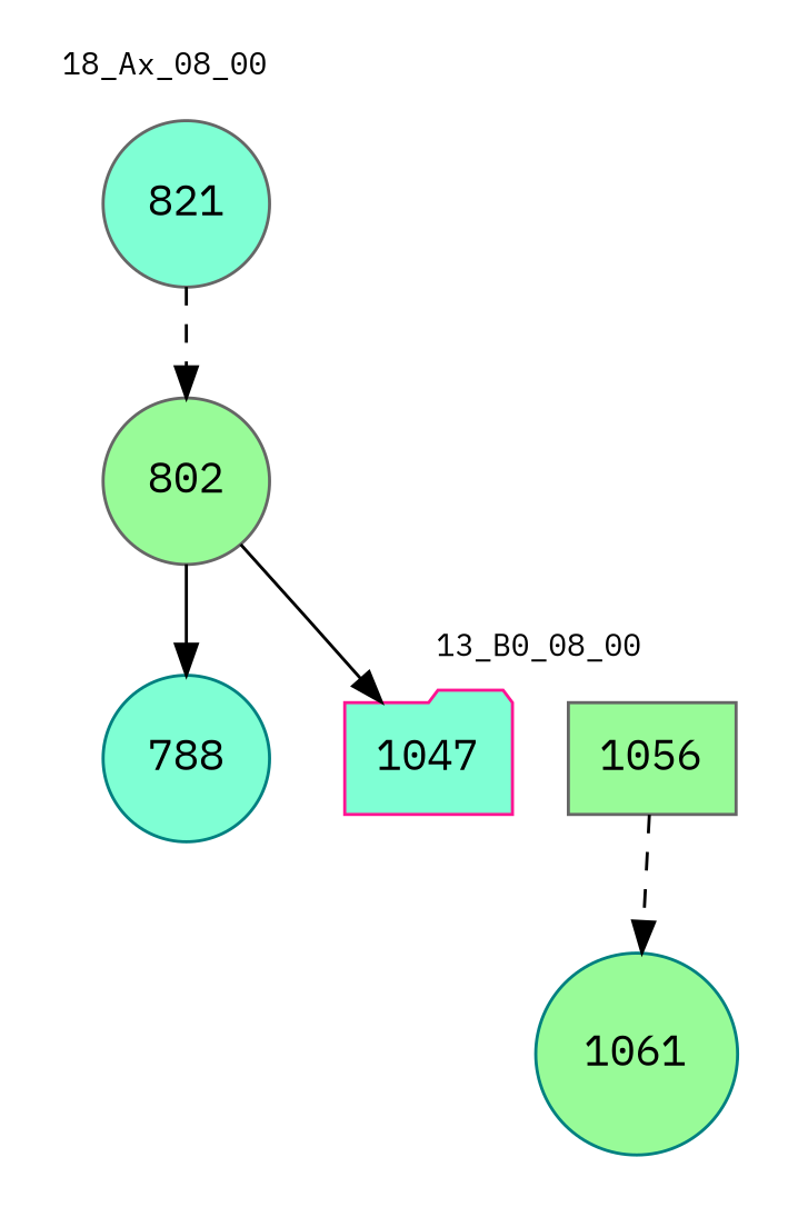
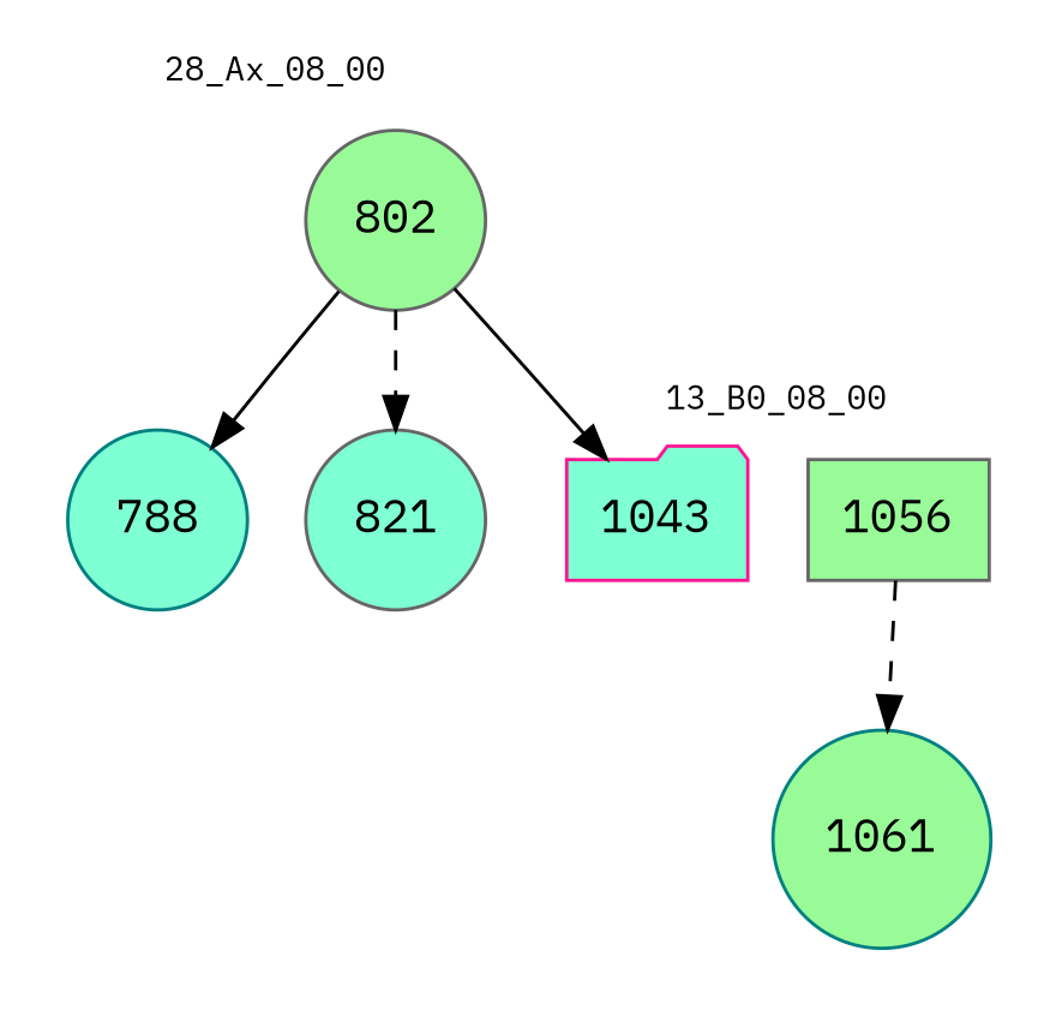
  digraph {
    fontname="IBM Plex Mono"
    node [color=gray40 fillcolor=palegreen fontname="IBM Plex Mono" shape=circle style=filled]
    edge [color=black fontname="IBM Plex Mono" style=solid]
    n1 [label=802]
    n2 [color=teal fillcolor=aquamarine label=788]
    n3 [fillcolor=aquamarine label=821]
    n4 [label=1056 shape=box]
-   n5 [color=deeppink fillcolor=aquamarine label=1047 shape=folder]
+   n5 [color=deeppink fillcolor=aquamarine label=1043 shape=folder]
    n6 [color=teal label=1061]
    subgraph cluster_1 {
      color=white
      fontsize=10
-     label="18_Ax_08_00"
+     label="28_Ax_08_00"
      n1
      n2
      n3
    }
    subgraph cluster_2 {
      color=white
      fontsize=10
      label="13_B0_08_00"
      n4
      n5
      n6
    }
    n1 -> n2
-   n3 -> n1 [style=dashed]
+   n1 -> n3 [style=dashed]
    n1 -> n5
    n4 -> n6 [style=dashed]
  }
